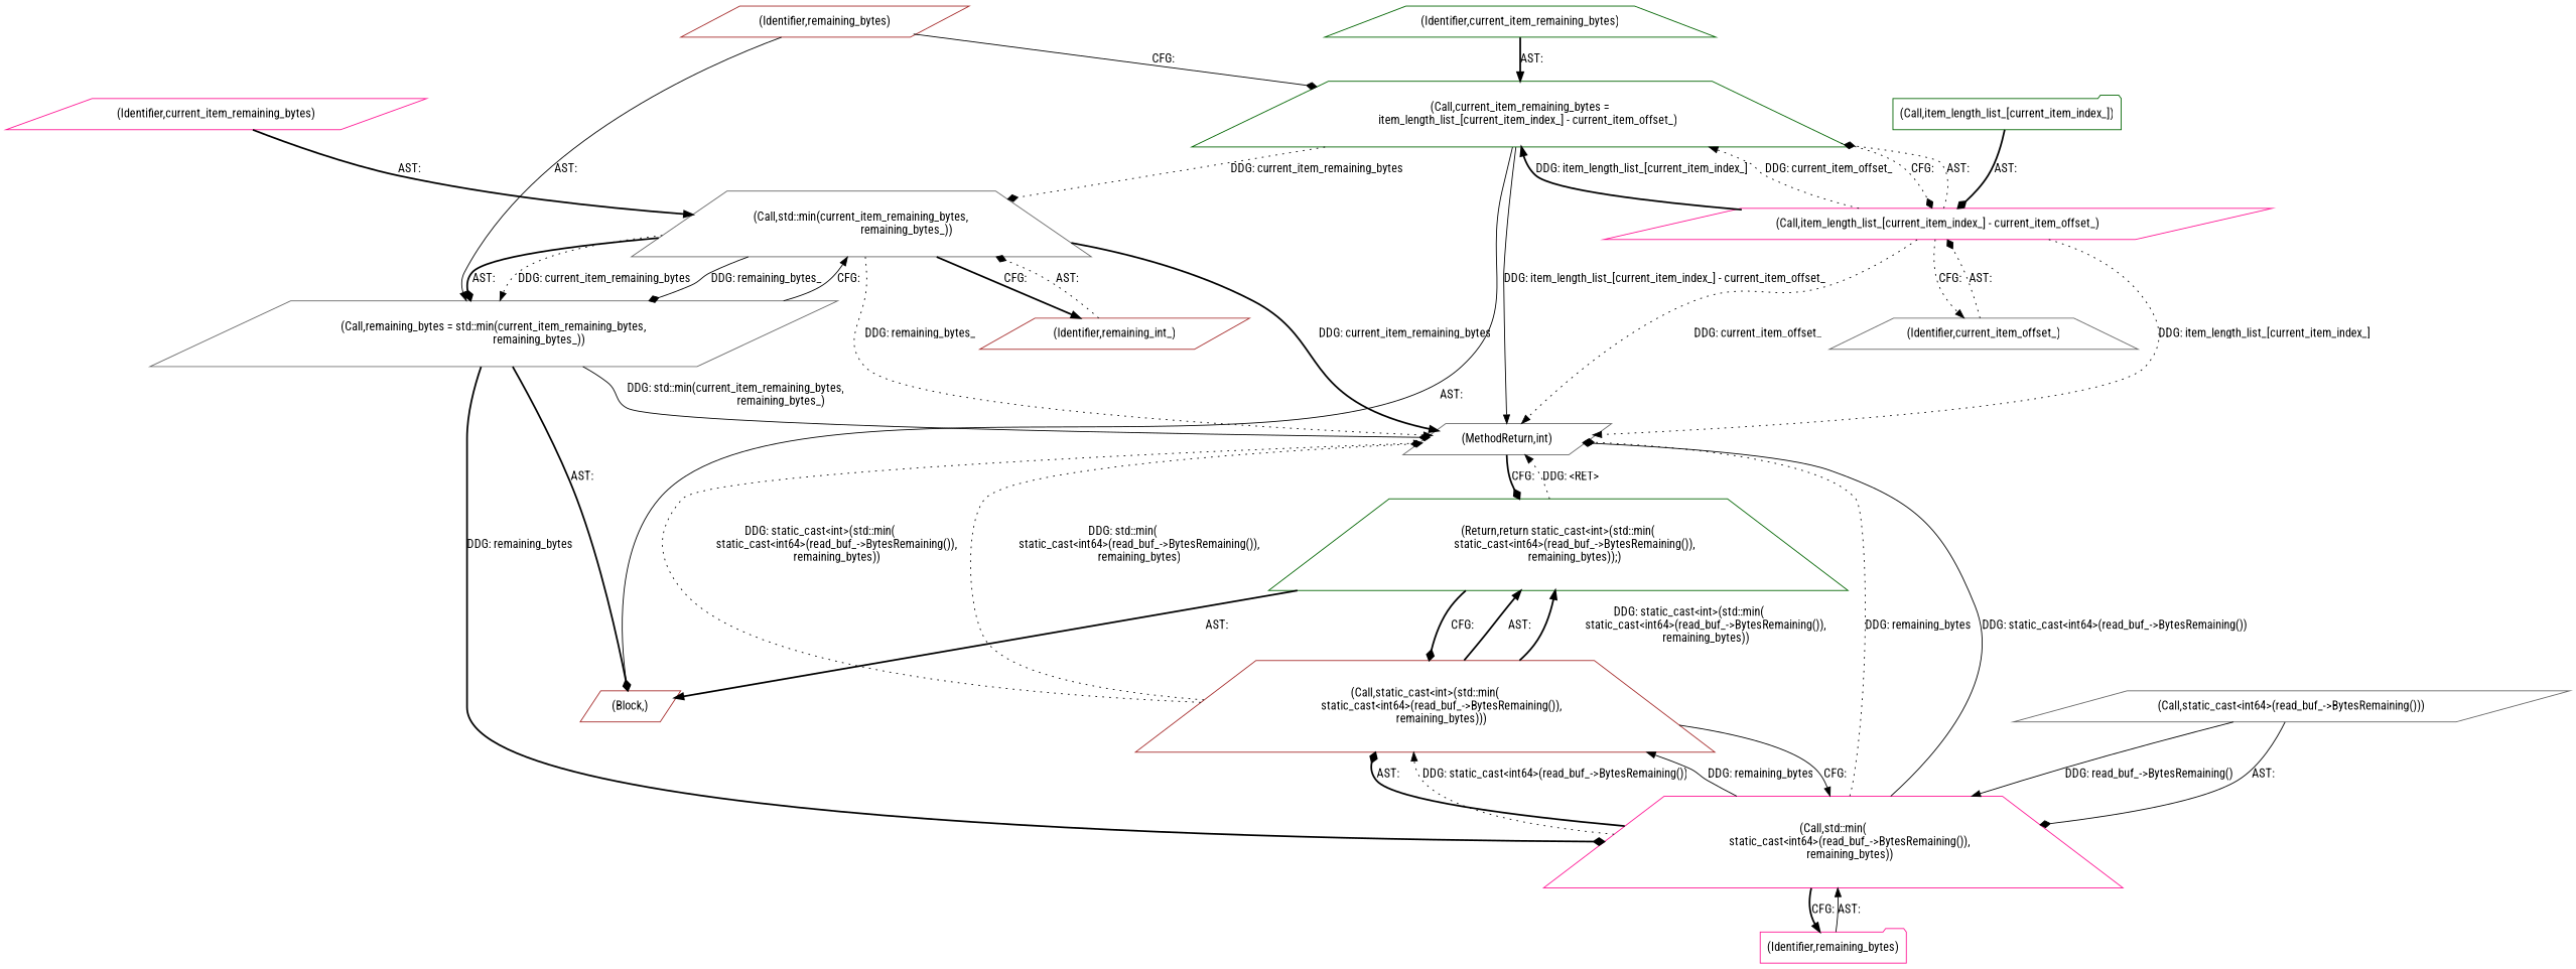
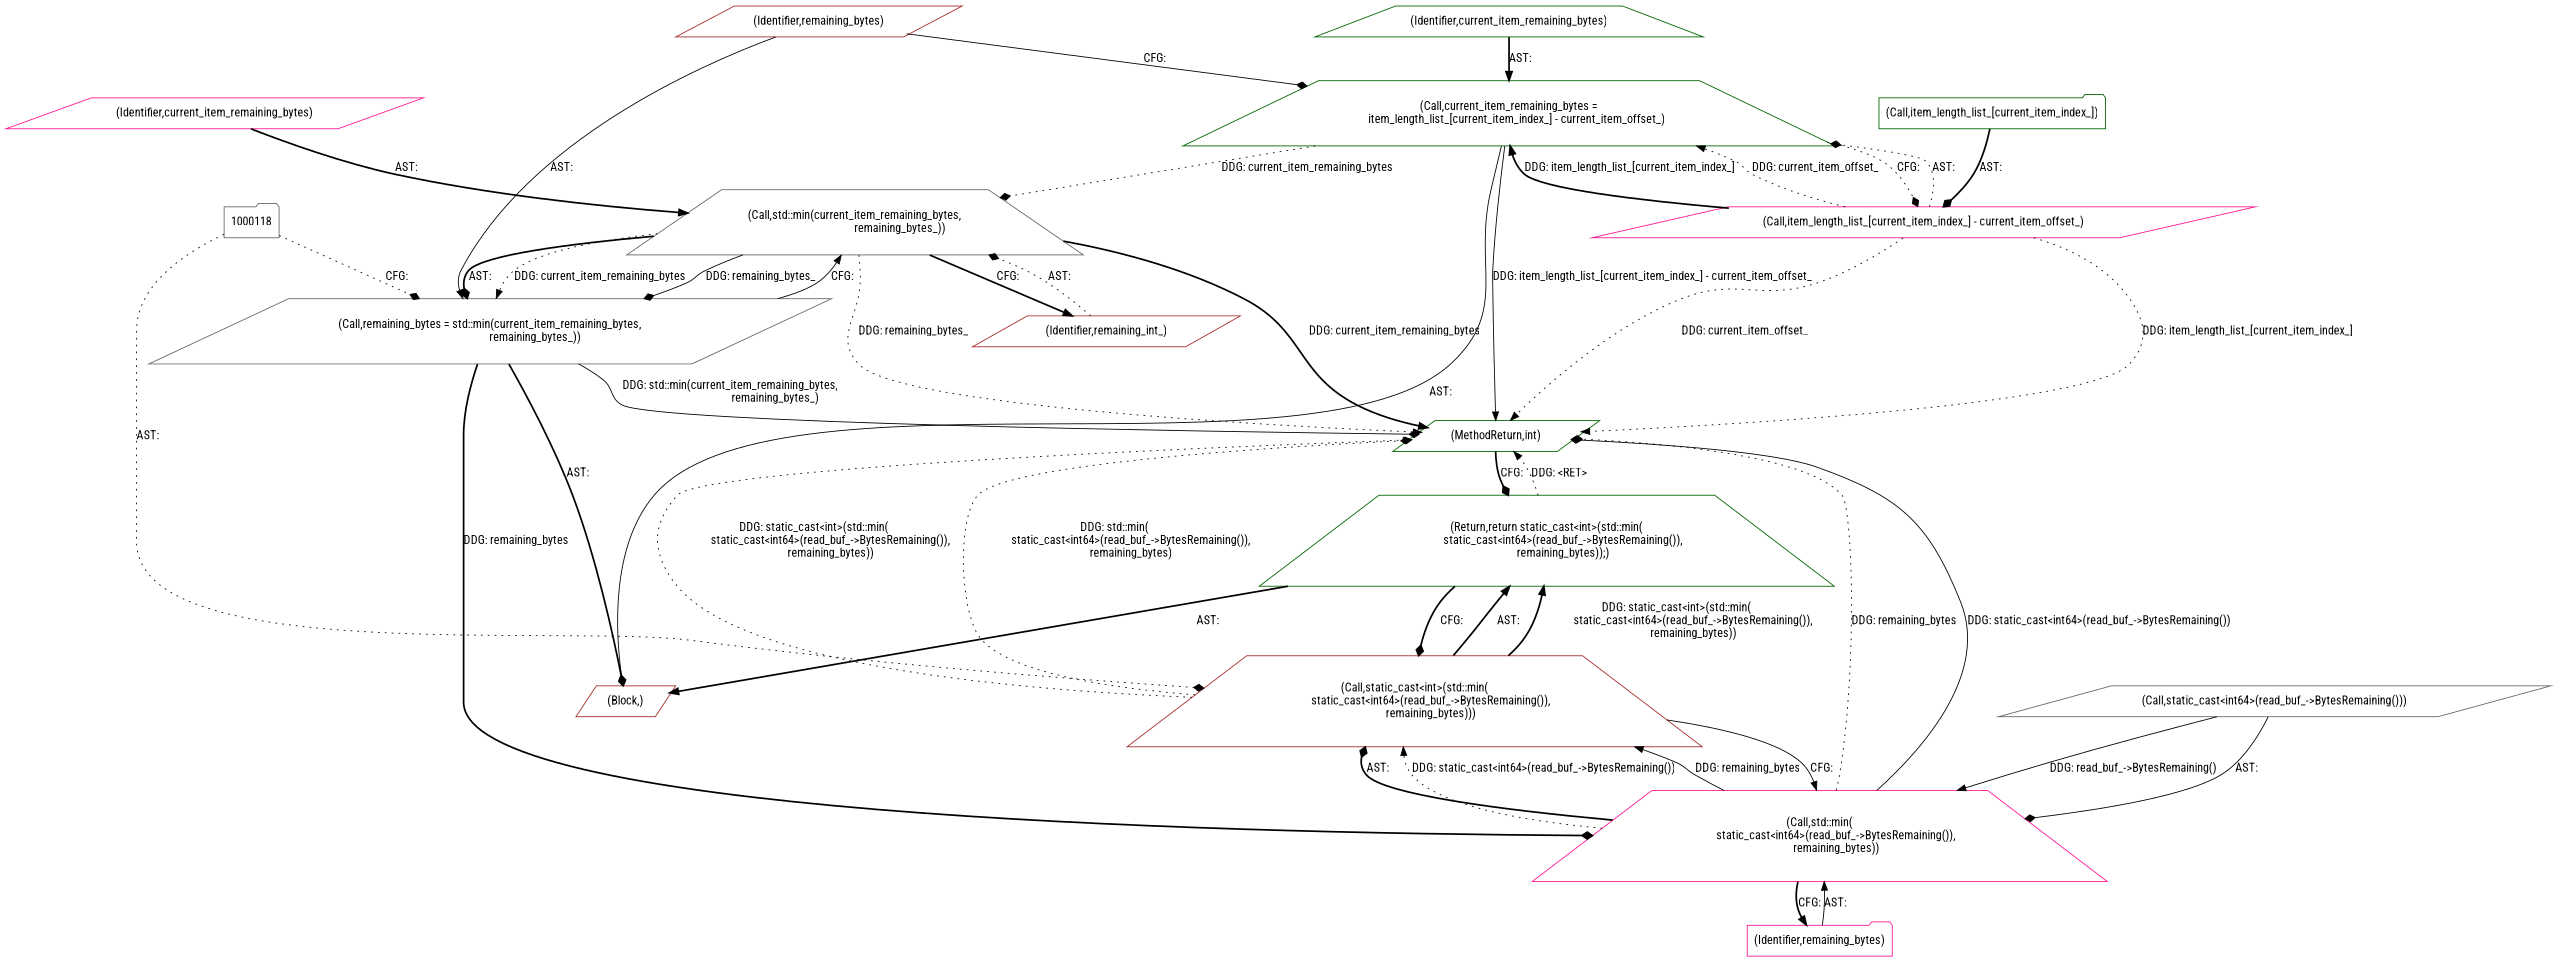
  digraph {
    fontname="Roboto Condensed"
    node [color=darkgreen fontname="Roboto Condensed" shape=parallelogram]
    edge [arrowhead=normal fontname="Roboto Condensed" style=dotted]
    n1 [label="(Call,current_item_remaining_bytes =\n      item_length_list_[current_item_index_] - current_item_offset_)" shape=trapezium]
    n2 [color=deeppink label="(Call,item_length_list_[current_item_index_] - current_item_offset_)"]
    n3 [color=gray40 label="(Call,std::min(current_item_remaining_bytes,\n                                   remaining_bytes_))" shape=trapezium]
    n4 [color=brown label="(Block,)"]
-   n5 [color=gray40 label="(MethodReturn,int)"]
-   n6 [color=gray40 label="(Identifier,current_item_offset_)" shape=trapezium]
+   n5 [label="(MethodReturn,int)"]
    n7 [color=gray40 label="(Call,remaining_bytes = std::min(current_item_remaining_bytes,\n                                   remaining_bytes_))"]
    n8 [color=brown label="(Identifier,remaining_int_)"]
    n9 [label="(Return,return static_cast<int>(std::min(\n             static_cast<int64>(read_buf_->BytesRemaining()),\n             remaining_bytes));)" shape=trapezium]
    n10 [color=deeppink label="(Call,std::min(\n             static_cast<int64>(read_buf_->BytesRemaining()),\n             remaining_bytes))" shape=trapezium]
    n11 [color=brown label="(Call,static_cast<int>(std::min(\n             static_cast<int64>(read_buf_->BytesRemaining()),\n             remaining_bytes)))" shape=trapezium]
    n12 [color=deeppink label="(Identifier,remaining_bytes)" shape=folder]
    n13 [color=deeppink label="(Identifier,current_item_remaining_bytes)"]
    n14 [label="(Identifier,current_item_remaining_bytes)" shape=trapezium]
    n15 [color=gray40 label="(Call,static_cast<int64>(read_buf_->BytesRemaining()))"]
    n16 [label="(Call,item_length_list_[current_item_index_])" shape=folder]
    n17 [color=brown label="(Identifier,remaining_bytes)"]
+   1000118 [color=gray40 shape=folder]
    n1 -> n2 [arrowhead=diamond label="CFG: "]
    n1 -> n3 [arrowhead=diamond label="DDG: current_item_remaining_bytes"]
    n1 -> n4 [arrowhead=diamond label="AST: " style=solid]
    n1 -> n5 [label="DDG: item_length_list_[current_item_index_] - current_item_offset_" style=solid]
    n2 -> n1 [arrowhead=diamond label="AST: "]
    n2 -> n1 [label="DDG: item_length_list_[current_item_index_]" style=bold]
    n2 -> n1 [label="DDG: current_item_offset_"]
    n2 -> n5 [label="DDG: item_length_list_[current_item_index_]"]
    n2 -> n5 [label="DDG: current_item_offset_"]
-   n2 -> n6 [label="CFG: "]
    n3 -> n5 [label="DDG: current_item_remaining_bytes" style=bold]
    n3 -> n5 [label="DDG: remaining_bytes_"]
    n3 -> n7 [arrowhead=diamond label="AST: " style=bold]
    n3 -> n7 [label="DDG: current_item_remaining_bytes"]
    n3 -> n7 [arrowhead=diamond label="DDG: remaining_bytes_" style=solid]
    n3 -> n8 [label="CFG: " style=bold]
    n5 -> n9 [arrowhead=diamond label="CFG: " style=bold]
-   n6 -> n2 [arrowhead=diamond label="AST: "]
    n7 -> n3 [label="CFG: " style=solid]
    n7 -> n4 [arrowhead=diamond label="AST: " style=bold]
    n7 -> n5 [arrowhead=diamond label="DDG: std::min(current_item_remaining_bytes,\n                                   remaining_bytes_)" style=solid]
    n7 -> n10 [arrowhead=diamond label="DDG: remaining_bytes" style=bold]
    n8 -> n3 [arrowhead=diamond label="AST: "]
    n9 -> n4 [label="AST: " style=bold]
    n9 -> n5 [label="DDG: <RET>"]
    n9 -> n11 [arrowhead=diamond label="CFG: " style=bold]
    n10 -> n5 [arrowhead=diamond label="DDG: remaining_bytes"]
    n10 -> n5 [arrowhead=diamond label="DDG: static_cast<int64>(read_buf_->BytesRemaining())" style=solid]
    n10 -> n11 [arrowhead=diamond label="AST: " style=bold]
    n10 -> n11 [label="DDG: static_cast<int64>(read_buf_->BytesRemaining())"]
    n10 -> n11 [label="DDG: remaining_bytes" style=solid]
    n10 -> n12 [label="CFG: " style=bold]
    n11 -> n5 [label="DDG: static_cast<int>(std::min(\n             static_cast<int64>(read_buf_->BytesRemaining()),\n             remaining_bytes))"]
    n11 -> n5 [arrowhead=diamond label="DDG: std::min(\n             static_cast<int64>(read_buf_->BytesRemaining()),\n             remaining_bytes)"]
    n11 -> n9 [label="AST: " style=bold]
    n11 -> n9 [label="DDG: static_cast<int>(std::min(\n             static_cast<int64>(read_buf_->BytesRemaining()),\n             remaining_bytes))" style=bold]
    n11 -> n10 [label="CFG: " style=solid]
    n12 -> n10 [label="AST: " style=solid]
    n13 -> n3 [label="AST: " style=bold]
    n14 -> n1 [label="AST: " style=bold]
    n15 -> n10 [arrowhead=diamond label="AST: " style=solid]
    n15 -> n10 [label="DDG: read_buf_->BytesRemaining()" style=solid]
    n16 -> n2 [arrowhead=diamond label="AST: " style=bold]
    n17 -> n1 [arrowhead=diamond label="CFG: " style=solid]
    n17 -> n7 [label="AST: " style=solid]
+   1000118 -> n7 [arrowhead=diamond label="CFG: "]
+   1000118 -> n11 [arrowhead=diamond label="AST: "]
  }
